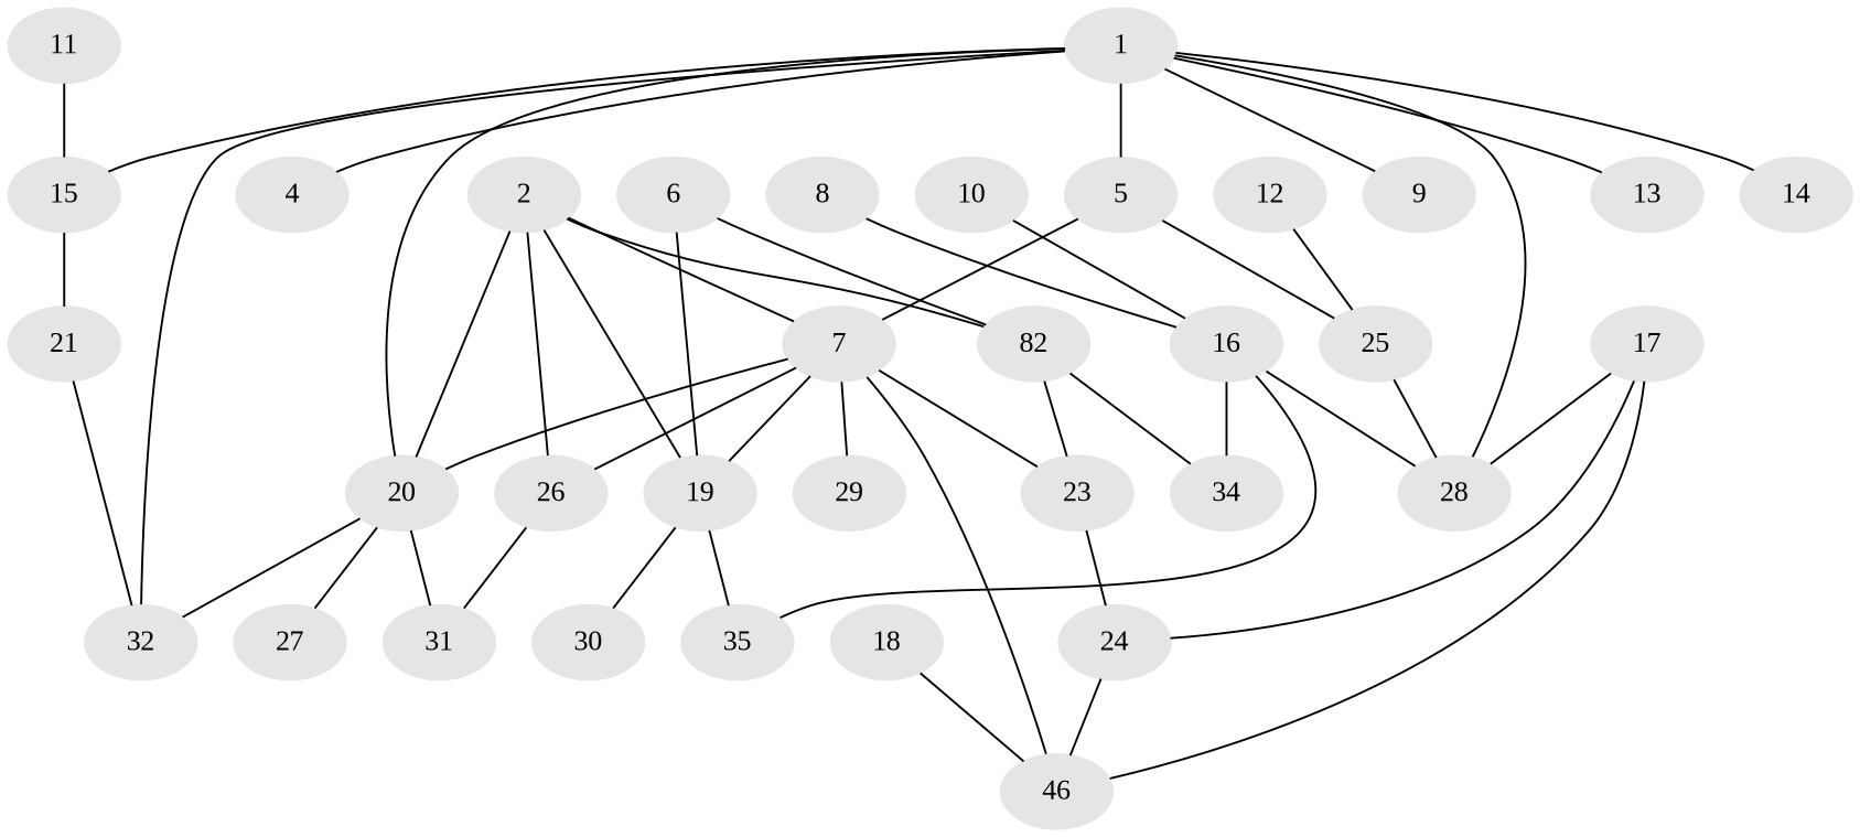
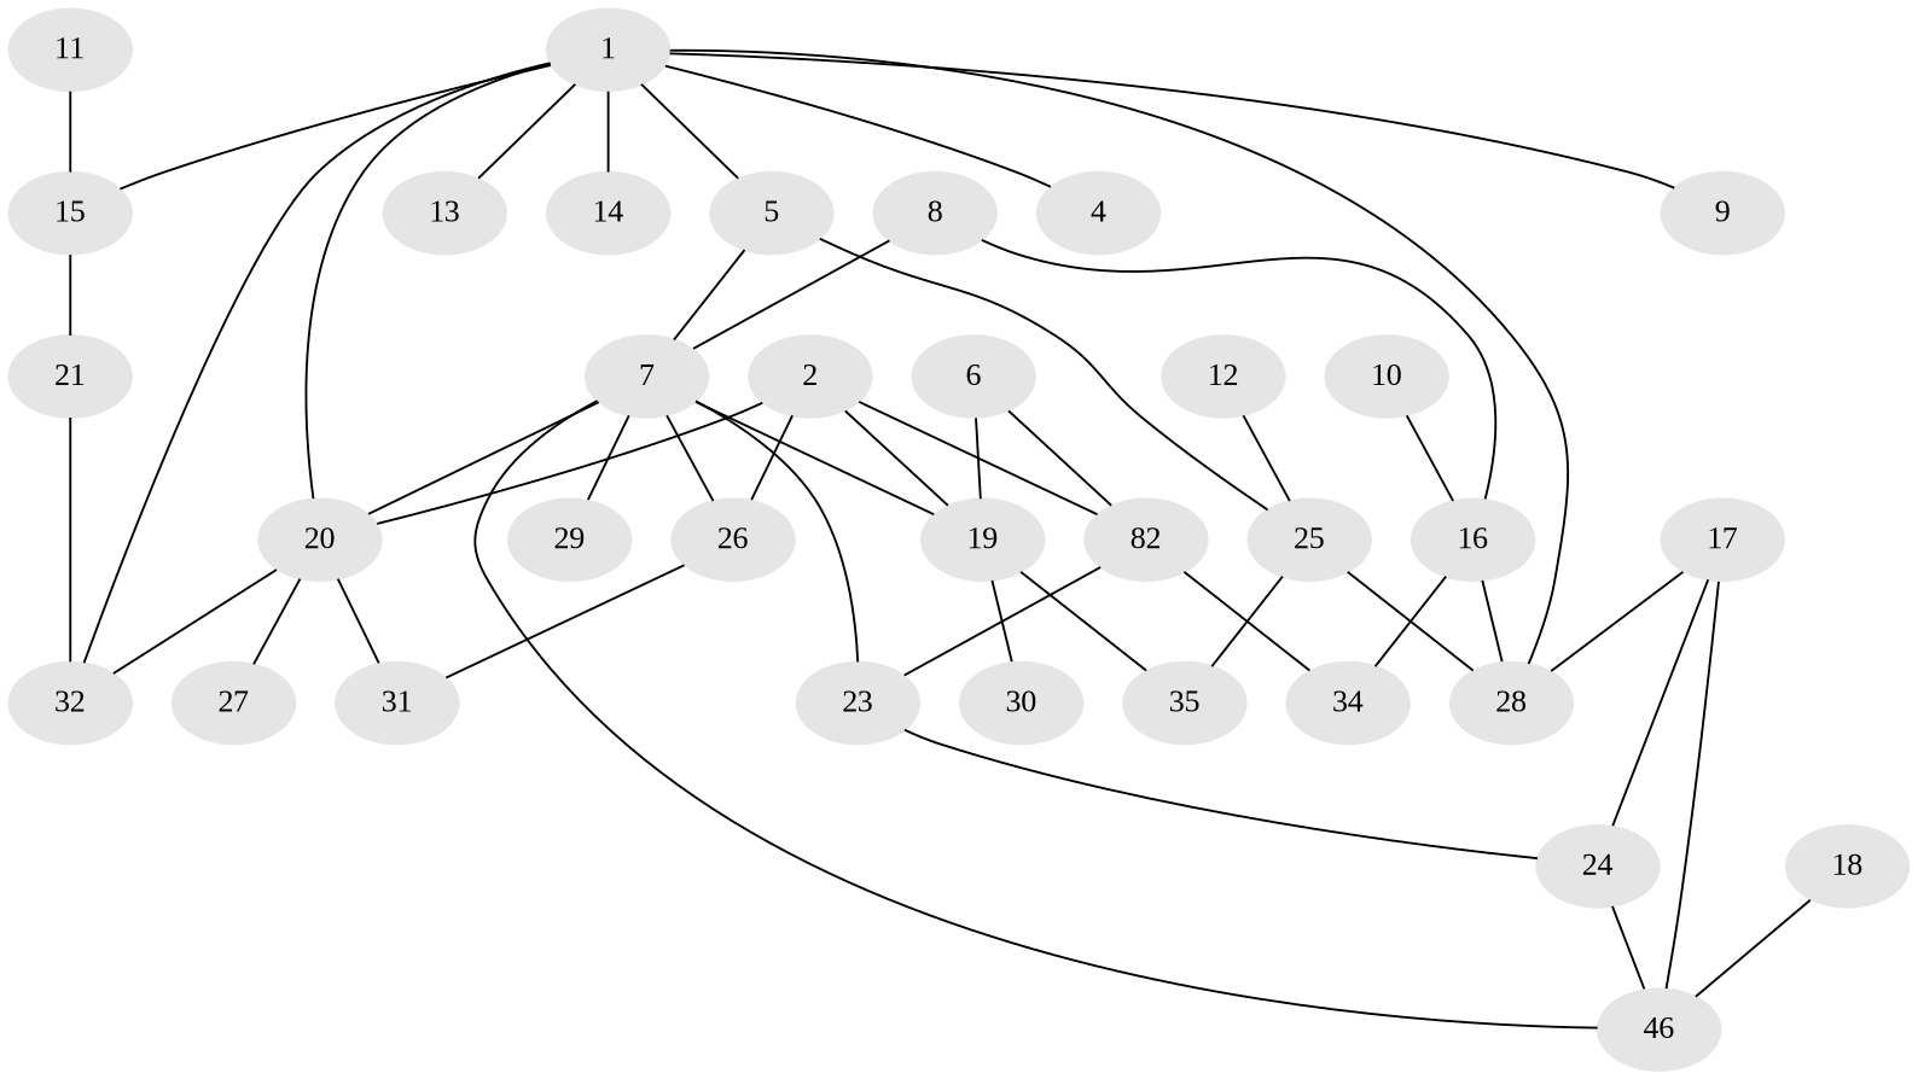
  graph {
    fontname="Liberation Serif"
    node [color=gray90 fontname="Liberation Serif" style=filled]
    edge [fontname="Liberation Serif" weight=1.0]
    1
    4
    5
    9
    13
    14
    15
    20
    28
    32
    7
    25
    21
    27
    31
    2
    19
    n18 [label=82]
    26
    23
    29
    n22 [label=46]
    35
    30
    34
    6
    24
    8
    16
    10
    11
    12
    17
    18
    1 -- 4
    1 -- 5
    1 -- 9
    1 -- 13
    1 -- 14
    1 -- 15
    1 -- 20
    1 -- 28
    1 -- 32
    5 -- 7
    5 -- 25
    15 -- 21
    20 -- 32
    20 -- 27
    20 -- 31
    7 -- 20
    7 -- 19
    7 -- 26
    7 -- 23
    7 -- 29
    7 -- n22
    25 -- 28
    21 -- 32
    2 -- 20 [weight=2.0]
-   2 -- 7
+   8 -- 7
    2 -- 19
    2 -- n18
    2 -- 26
    19 -- 35
    19 -- 30
    n18 -- 23
    n18 -- 34
    26 -- 31
    23 -- 24
    6 -- 19
    6 -- n18
    24 -- n22
    8 -- 16
    16 -- 28
-   16 -- 35
+   25 -- 35
    16 -- 34
    10 -- 16
    11 -- 15
    12 -- 25
    17 -- 28
    17 -- n22
    17 -- 24
    18 -- n22
  }
